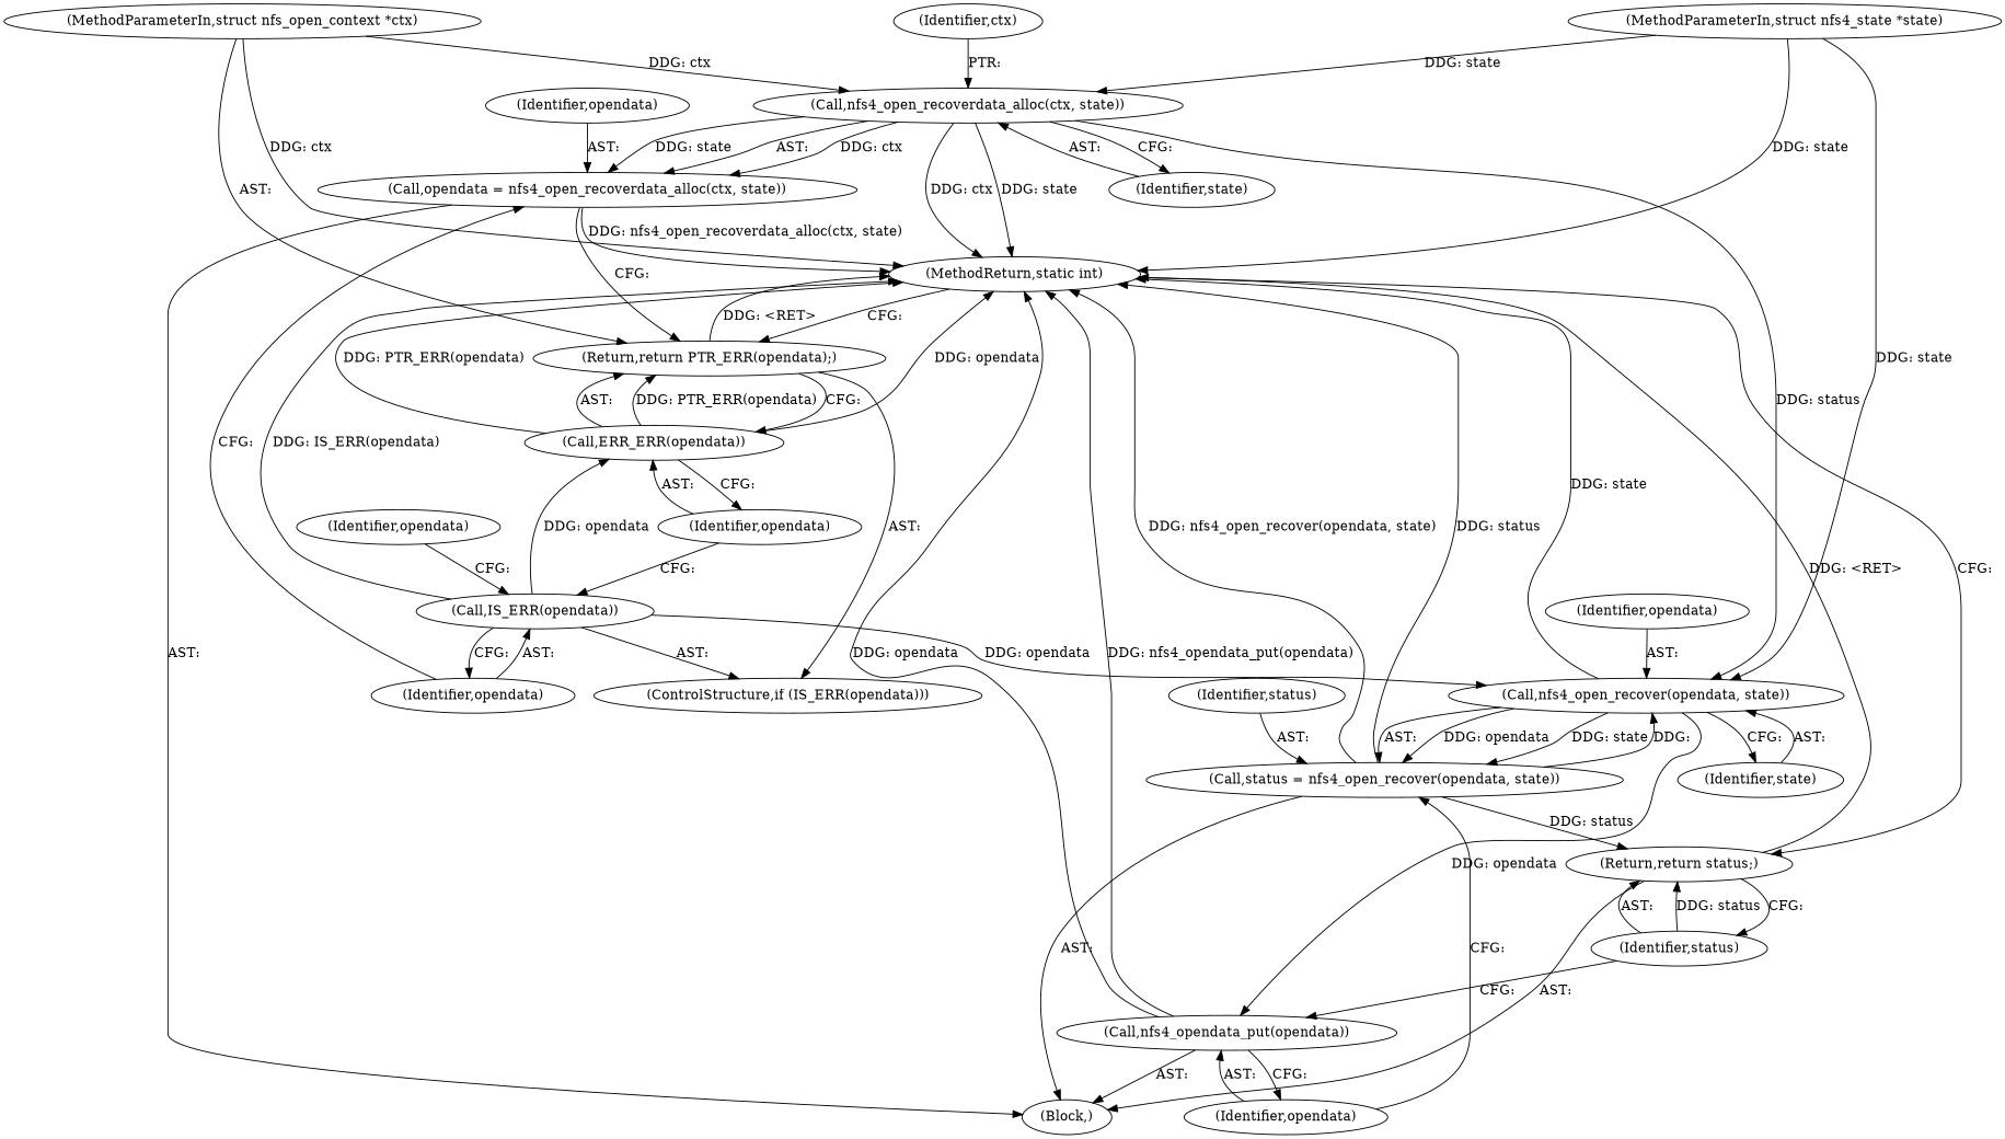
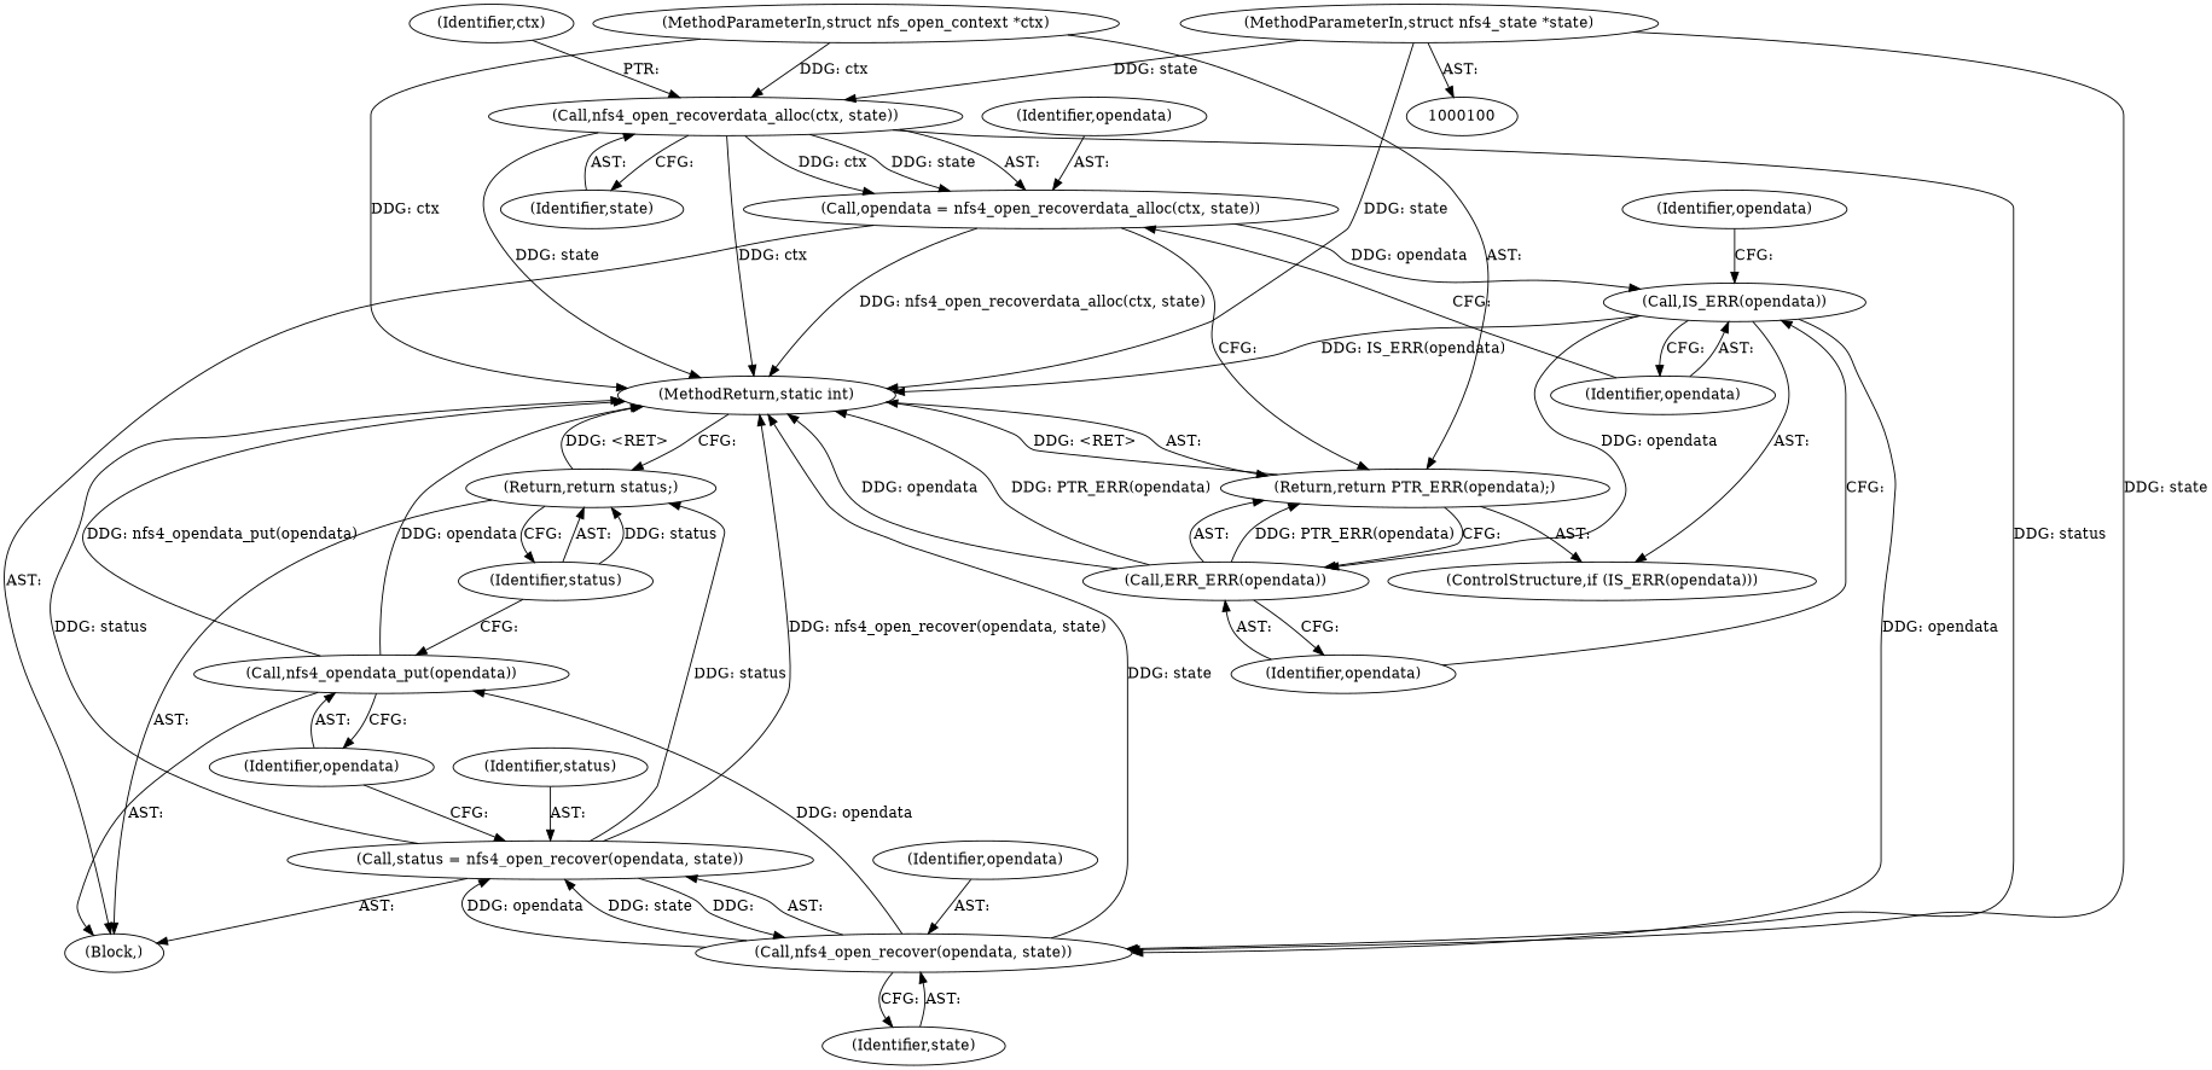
  digraph {
    n1 [label="(Call,opendata = nfs4_open_recoverdata_alloc(ctx, state))"]
    n2 [label="(Call,IS_ERR(opendata))"]
    n3 [label="(Block,)"]
    n4 [label="(MethodReturn,static int)"]
    n5 [label="(Return,return PTR_ERR(opendata);)"]
    n6 [label="(Call,nfs4_open_recoverdata_alloc(ctx, state))"]
    n7 [label="(Call,nfs4_open_recover(opendata, state))"]
    n8 [label="(Identifier,state)"]
    n9 [label="(Call,ERR_ERR(opendata))"]
    n10 [label="(ControlStructure,if (IS_ERR(opendata)))"]
    n11 [label="(Identifier,opendata)"]
    n12 [label="(Return,return status;)"]
    n13 [label="(Call,status = nfs4_open_recover(opendata, state))"]
    n14 [label="(Call,nfs4_opendata_put(opendata))"]
    n15 [label="(Identifier,state)"]
    n16 [label="(MethodParameterIn,struct nfs_open_context *ctx)"]
    n17 [label="(MethodParameterIn,struct nfs4_state *state)"]
+   1000100
    n19 [label="(Identifier,opendata)"]
    n20 [label="(Identifier,opendata)"]
    n21 [label="(Identifier,status)"]
    n22 [label="(Identifier,ctx)"]
    n23 [label="(Identifier,status)"]
    n24 [label="(Identifier,opendata)"]
    n25 [label="(Identifier,opendata)"]
    n26 [label="(Identifier,opendata)"]
+   n1 -> n2 [label="DDG: opendata"]
    n1 -> n3 [label="AST: "]
    n1 -> n4 [label="DDG: nfs4_open_recoverdata_alloc(ctx, state)"]
    n1 -> n5 [label="CFG: "]
    n2 -> n4 [label="DDG: IS_ERR(opendata)"]
    n2 -> n7 [label="DDG: opendata"]
    n2 -> n9 [label="DDG: opendata"]
    n2 -> n10 [label="AST: "]
    n2 -> n11 [label="CFG: "]
-   n4 -> n5 [label="CFG: "]
+   n4 -> n5 [label="AST: "]
    n4 -> n12 [label="CFG: "]
    n5 -> n4 [label="DDG: <RET>"]
    n5 -> n9 [label="CFG: "]
    n5 -> n10 [label="AST: "]
    n6 -> n1 [label="AST: "]
    n6 -> n1 [label="DDG: ctx"]
    n6 -> n1 [label="DDG: state"]
    n6 -> n4 [label="DDG: ctx"]
    n6 -> n4 [label="DDG: state"]
    n6 -> n7 [label="DDG: status"]
    n6 -> n8 [label="CFG: "]
    n7 -> n4 [label="DDG: state"]
    n7 -> n13 [label="AST: "]
    n7 -> n13 [label="DDG: opendata"]
    n7 -> n13 [label="DDG: state"]
    n7 -> n14 [label="DDG: opendata"]
    n7 -> n15 [label="CFG: "]
    n8 -> n6 [label="AST: "]
    n9 -> n4 [label="DDG: opendata"]
    n9 -> n4 [label="DDG: PTR_ERR(opendata)"]
    n9 -> n5 [label="AST: "]
    n9 -> n5 [label="DDG: PTR_ERR(opendata)"]
    n9 -> n19 [label="CFG: "]
    n11 -> n1 [label="CFG: "]
    n11 -> n2 [label="AST: "]
    n12 -> n3 [label="AST: "]
    n12 -> n4 [label="DDG: <RET>"]
    n12 -> n21 [label="CFG: "]
    n13 -> n3 [label="AST: "]
    n13 -> n4 [label="DDG: nfs4_open_recover(opendata, state)"]
    n13 -> n4 [label="DDG: status"]
    n13 -> n7 [label="DDG: "]
    n13 -> n12 [label="DDG: status"]
    n14 -> n3 [label="AST: "]
    n14 -> n4 [label="DDG: nfs4_opendata_put(opendata)"]
    n14 -> n4 [label="DDG: opendata"]
    n14 -> n20 [label="CFG: "]
    n15 -> n7 [label="AST: "]
    n16 -> n4 [label="DDG: ctx"]
    n16 -> n5 [label="AST: "]
    n16 -> n6 [label="DDG: ctx"]
    n17 -> n4 [label="DDG: state"]
    n17 -> n6 [label="DDG: state"]
    n17 -> n7 [label="DDG: state"]
+   n17 -> 1000100 [label="AST: "]
    n19 -> n2 [label="CFG: "]
    n19 -> n9 [label="AST: "]
    n20 -> n13 [label="CFG: "]
    n20 -> n14 [label="AST: "]
    n21 -> n12 [label="AST: "]
    n21 -> n12 [label="DDG: status"]
    n21 -> n14 [label="CFG: "]
    n22 -> n6 [label="PTR: "]
    n23 -> n13 [label="AST: "]
    n24 -> n1 [label="AST: "]
    n25 -> n7 [label="AST: "]
    n26 -> n2 [label="CFG: "]
  }
